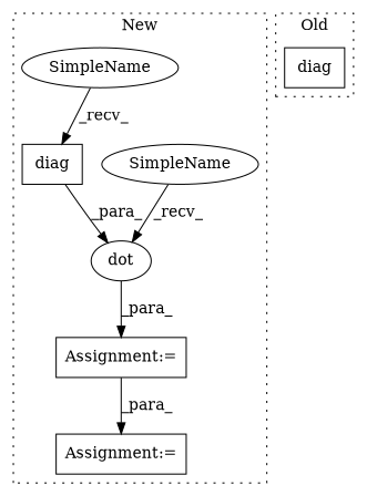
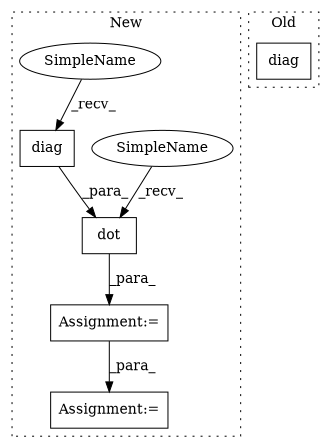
  digraph {
    node [a=32 l=1 shape=box]
-   n1 [l="4,1" label=dot s="4216,4227" shape=ellipse]
+   n1 [l="4,1" label=dot s="4216,4227"]
    n2 [a=7 label="Assignment:=" s=4238]
    n3 [a=7 label="Assignment:=" s=4198]
    n4 [l="5,1" label=diag s="4105,4133"]
    n5 [a=42 l=5 label=SimpleName s=4210 shape=ellipse]
    n6 [a=42 l=5 label=SimpleName s=4099 shape=ellipse]
    n7 [l="5,1" label=diag s="4415,4431"]
    subgraph cluster_1 {
      label=New
      style=dotted
      n1
      n2
      n3
      n4
      n5
      n6
    }
    subgraph cluster_2 {
      label=Old
      style=dotted
      n7
    }
    n1 -> n3 [label=_para_]
    n3 -> n2 [label=_para_]
    n4 -> n1 [label=_para_]
    n5 -> n1 [label=_recv_]
    n6 -> n4 [label=_recv_]
  }
